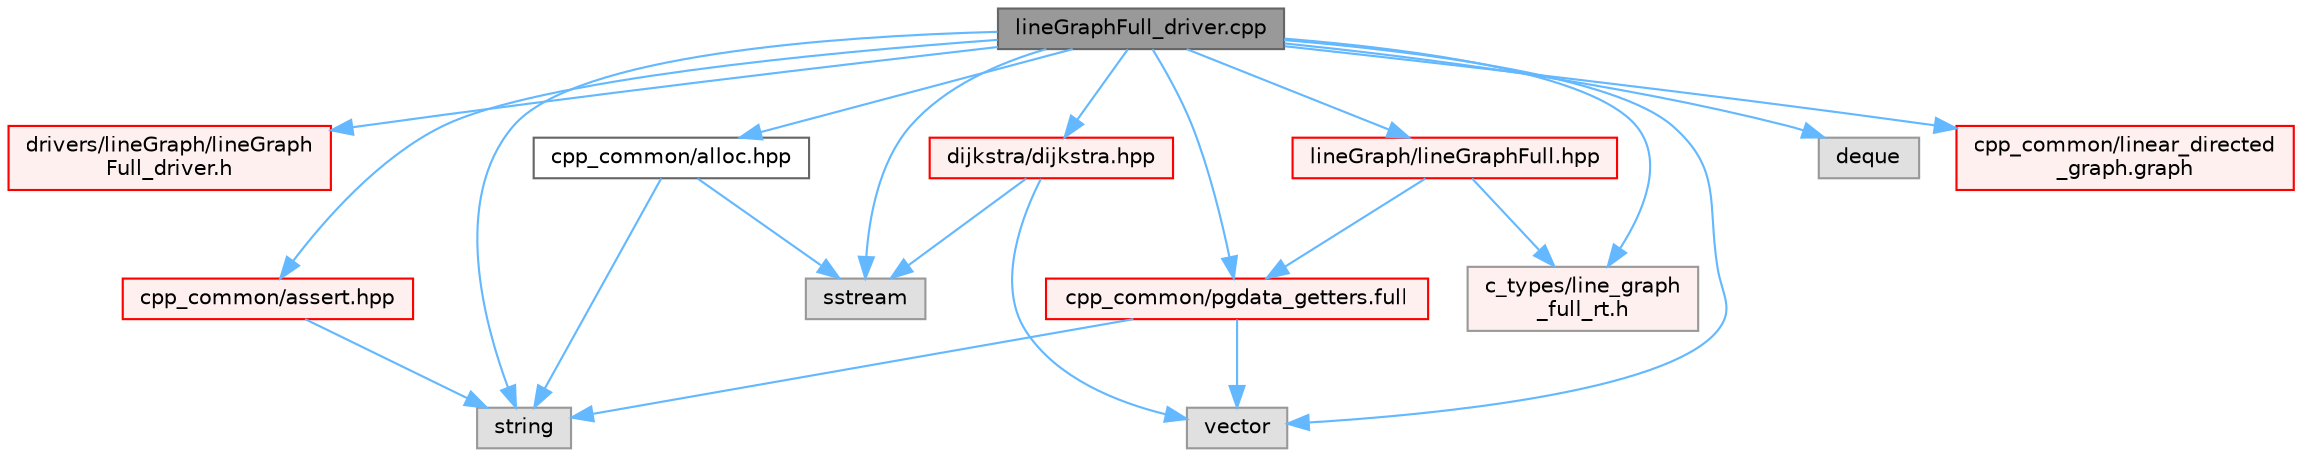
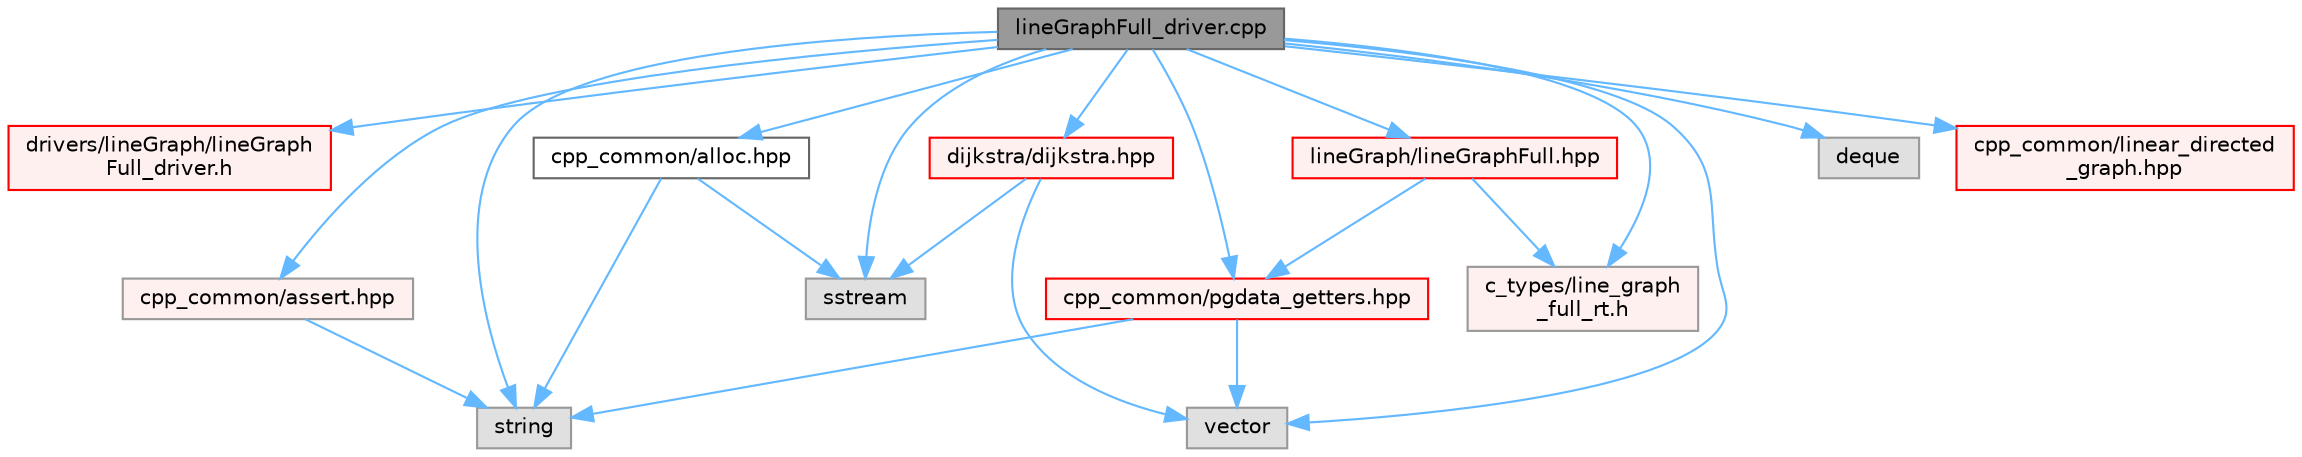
  digraph {
    node [color=red fillcolor="#FFF0F0" fontname=Helvetica fontsize=10 shape=box style=filled]
    edge [color=steelblue1 fontname=Helvetica fontsize=10 labelfontname=Helvetica labelfontsize=10 style=solid]
    n1 [color=gray40 fillcolor=grey60 fontcolor=black height=0.2 label="lineGraphFull_driver.cpp" width=0.4]
    n2 [height=0.2 label="drivers/lineGraph/lineGraph\lFull_driver.h" width=0.4]
    n3 [color=grey60 fillcolor="#E0E0E0" height=0.2 label=sstream width=0.4]
    n4 [color=grey60 fillcolor="#E0E0E0" height=0.2 label=deque width=0.4]
    n5 [color=grey60 fillcolor="#E0E0E0" height=0.2 label=vector width=0.4]
    n6 [color=grey60 fillcolor="#E0E0E0" height=0.2 label=string width=0.4]
    n7 [color=grey60 height=0.2 label="c_types/line_graph\l_full_rt.h" width=0.4]
-   n8 [height=0.2 label="cpp_common/pgdata_getters.full" width=0.4]
+   n8 [height=0.2 label="cpp_common/pgdata_getters.hpp" width=0.4]
    n9 [color=grey40 fillcolor=white height=0.2 label="cpp_common/alloc.hpp" width=0.4]
-   n10 [height=0.2 label="cpp_common/assert.hpp" width=0.4]
+   n10 [color=grey60 height=0.2 label="cpp_common/assert.hpp" width=0.4]
    n11 [height=0.2 label="lineGraph/lineGraphFull.hpp" width=0.4]
-   n12 [height=0.2 label="cpp_common/linear_directed\l_graph.graph" width=0.4]
+   n12 [height=0.2 label="cpp_common/linear_directed\l_graph.hpp" width=0.4]
    n13 [height=0.2 label="dijkstra/dijkstra.hpp" width=0.4]
    n1 -> n2
    n1 -> n3
    n1 -> n4
    n1 -> n5
    n1 -> n6
    n1 -> n7
    n1 -> n8
    n1 -> n9
    n1 -> n10
    n1 -> n11
    n1 -> n12
    n1 -> n13
    n8 -> n5
    n8 -> n6
    n9 -> n3
    n9 -> n6
    n10 -> n6
    n11 -> n7
    n11 -> n8
    n13 -> n3
    n13 -> n5
  }
